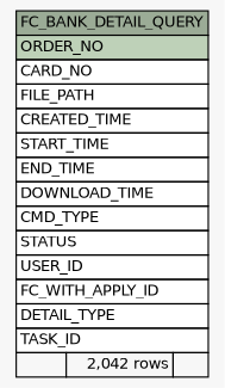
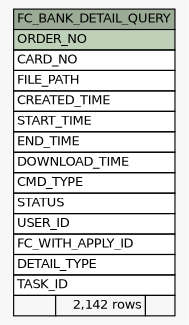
  digraph {
    bgcolor="#f7f7f7"
    fontname=Helvetica
    fontsize=11
    nodesep=0.18
    rankdir=RL
    ranksep=0.46
-   n1 [fontname=Helvetica fontsize=11 label=<     <TABLE BORDER="0" CELLBORDER="1" CELLSPACING="0" BGCOLOR="#ffffff">       <TR><TD COLSPAN="3" BGCOLOR="#9bab96" ALIGN="CENTER">FC_BANK_DETAIL_QUERY</TD></TR>       <TR><TD PORT="ORDER_NO" COLSPAN="3" BGCOLOR="#bed1b8" ALIGN="LEFT">ORDER_NO</TD></TR>       <TR><TD PORT="CARD_NO" COLSPAN="3" ALIGN="LEFT">CARD_NO</TD></TR>       <TR><TD PORT="FILE_PATH" COLSPAN="3" ALIGN="LEFT">FILE_PATH</TD></TR>       <TR><TD PORT="CREATED_TIME" COLSPAN="3" ALIGN="LEFT">CREATED_TIME</TD></TR>       <TR><TD PORT="START_TIME" COLSPAN="3" ALIGN="LEFT">START_TIME</TD></TR>       <TR><TD PORT="END_TIME" COLSPAN="3" ALIGN="LEFT">END_TIME</TD></TR>       <TR><TD PORT="DOWNLOAD_TIME" COLSPAN="3" ALIGN="LEFT">DOWNLOAD_TIME</TD></TR>       <TR><TD PORT="CMD_TYPE" COLSPAN="3" ALIGN="LEFT">CMD_TYPE</TD></TR>       <TR><TD PORT="STATUS" COLSPAN="3" ALIGN="LEFT">STATUS</TD></TR>       <TR><TD PORT="USER_ID" COLSPAN="3" ALIGN="LEFT">USER_ID</TD></TR>       <TR><TD PORT="FC_WITH_APPLY_ID" COLSPAN="3" ALIGN="LEFT">FC_WITH_APPLY_ID</TD></TR>       <TR><TD PORT="DETAIL_TYPE" COLSPAN="3" ALIGN="LEFT">DETAIL_TYPE</TD></TR>       <TR><TD PORT="TASK_ID" COLSPAN="3" ALIGN="LEFT">TASK_ID</TD></TR>       <TR><TD ALIGN="LEFT" BGCOLOR="#f7f7f7">  </TD><TD ALIGN="RIGHT" BGCOLOR="#f7f7f7">2,042 rows</TD><TD ALIGN="RIGHT" BGCOLOR="#f7f7f7">  </TD></TR>     </TABLE>> shape=plaintext]
+   n1 [fontname=Helvetica fontsize=11 label=<     <TABLE BORDER="0" CELLBORDER="1" CELLSPACING="0" BGCOLOR="#ffffff">       <TR><TD COLSPAN="3" BGCOLOR="#9bab96" ALIGN="CENTER">FC_BANK_DETAIL_QUERY</TD></TR>       <TR><TD PORT="ORDER_NO" COLSPAN="3" BGCOLOR="#bed1b8" ALIGN="LEFT">ORDER_NO</TD></TR>       <TR><TD PORT="CARD_NO" COLSPAN="3" ALIGN="LEFT">CARD_NO</TD></TR>       <TR><TD PORT="FILE_PATH" COLSPAN="3" ALIGN="LEFT">FILE_PATH</TD></TR>       <TR><TD PORT="CREATED_TIME" COLSPAN="3" ALIGN="LEFT">CREATED_TIME</TD></TR>       <TR><TD PORT="START_TIME" COLSPAN="3" ALIGN="LEFT">START_TIME</TD></TR>       <TR><TD PORT="END_TIME" COLSPAN="3" ALIGN="LEFT">END_TIME</TD></TR>       <TR><TD PORT="DOWNLOAD_TIME" COLSPAN="3" ALIGN="LEFT">DOWNLOAD_TIME</TD></TR>       <TR><TD PORT="CMD_TYPE" COLSPAN="3" ALIGN="LEFT">CMD_TYPE</TD></TR>       <TR><TD PORT="STATUS" COLSPAN="3" ALIGN="LEFT">STATUS</TD></TR>       <TR><TD PORT="USER_ID" COLSPAN="3" ALIGN="LEFT">USER_ID</TD></TR>       <TR><TD PORT="FC_WITH_APPLY_ID" COLSPAN="3" ALIGN="LEFT">FC_WITH_APPLY_ID</TD></TR>       <TR><TD PORT="DETAIL_TYPE" COLSPAN="3" ALIGN="LEFT">DETAIL_TYPE</TD></TR>       <TR><TD PORT="TASK_ID" COLSPAN="3" ALIGN="LEFT">TASK_ID</TD></TR>       <TR><TD ALIGN="LEFT" BGCOLOR="#f7f7f7">  </TD><TD ALIGN="RIGHT" BGCOLOR="#f7f7f7">2,142 rows</TD><TD ALIGN="RIGHT" BGCOLOR="#f7f7f7">  </TD></TR>     </TABLE>> shape=plaintext]
  }
